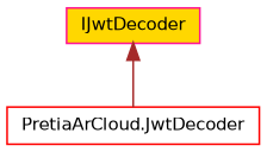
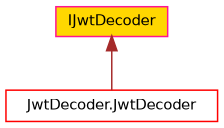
  digraph {
    node [fontname=Helvetica fontsize=10 shape=record style=filled]
-   n1 [color=red fillcolor=white fontcolor=black height=0.2 label="PretiaArCloud.JwtDecoder" width=0.4]
+   n1 [color=red fillcolor=white fontcolor=black height=0.2 label="JwtDecoder.JwtDecoder" width=0.4]
    n2 [color=deeppink fillcolor=gold height=0.2 label=IJwtDecoder width=0.4]
    n2 -> n1 [color=brown dir=back fontname=Helvetica fontsize=10 labelfontname=Helvetica labelfontsize=10 style=solid]
  }
